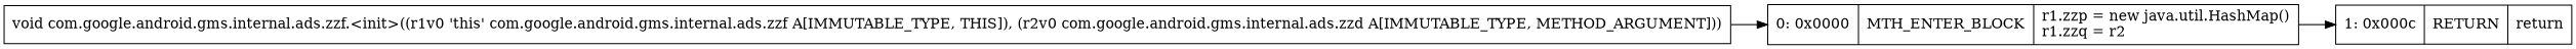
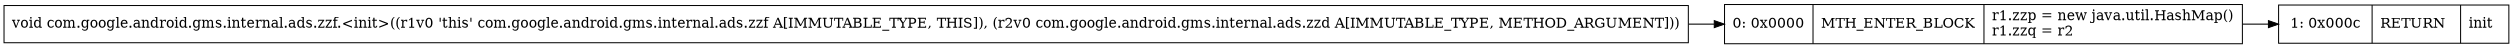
  digraph {
    rankdir=LR
    node [shape=record]
    n1 [label="{0\:\ 0x0000|MTH_ENTER_BLOCK\l|r1.zzp = new java.util.HashMap()\lr1.zzq = r2\l}"]
-   n2 [label="{1\:\ 0x000c|RETURN\l|return\l}"]
+   n2 [label="{1\:\ 0x000c|RETURN\l|init\l}"]
    n3 [label="{void com.google.android.gms.internal.ads.zzf.\<init\>((r1v0 'this' com.google.android.gms.internal.ads.zzf A[IMMUTABLE_TYPE, THIS]), (r2v0 com.google.android.gms.internal.ads.zzd A[IMMUTABLE_TYPE, METHOD_ARGUMENT])) }"]
    n1 -> n2
    n3 -> n1
  }
